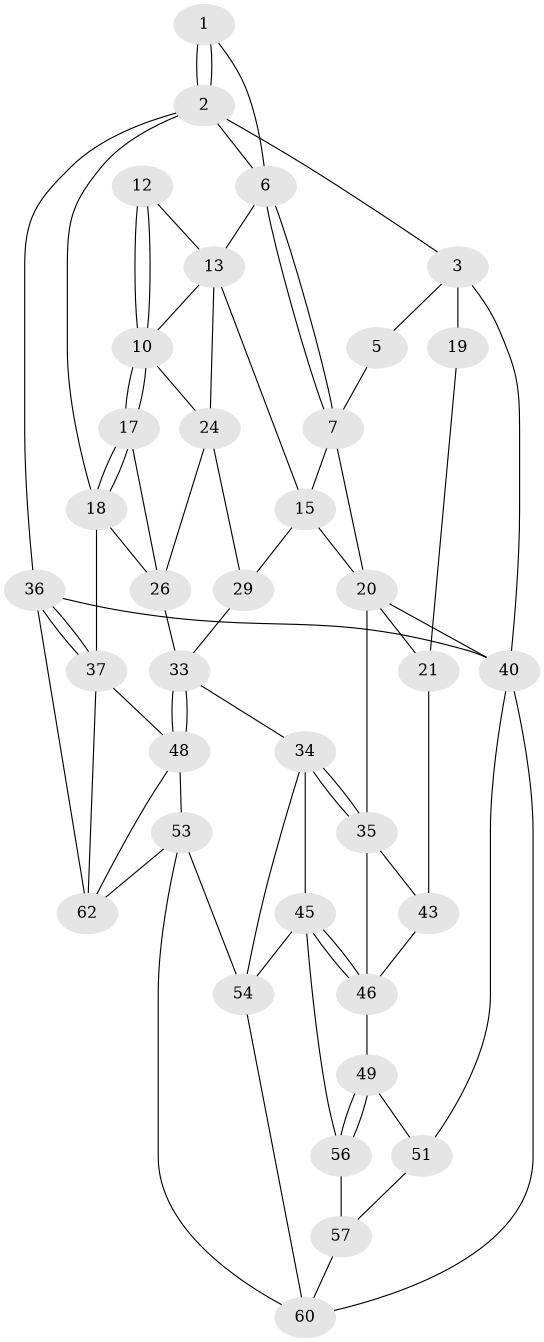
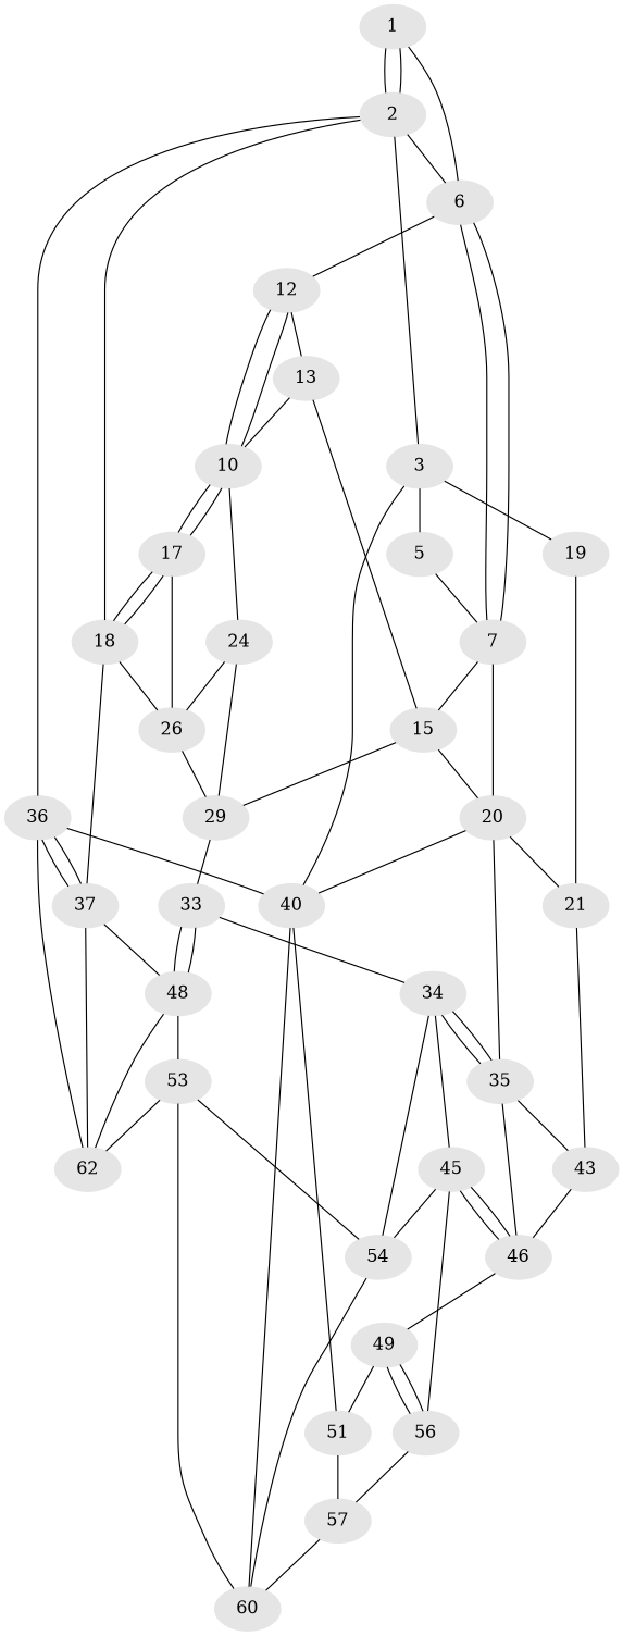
  graph {
    node [color=gray90 style=filled]
    2 [super="+11"]
    1
    6 [super="+10"]
    3 [super="+4"]
    18 [super="+30"]
    36
    7 [super="+8"]
    12
    5 [super="+9"]
    19 [super="+22"]
    40 [super="+41"]
    26 [super="+31"]
    37 [super="+38"]
    62 [super="+63"]
    21 [super="+39"]
    51
    60 [super="+61"]
    15 [super="+27"]
    20 [super="+28"]
    13 [super="+14"]
    n21 [label=10 super="+23"]
    29 [super="+32"]
    35 [super="+42"]
    24 [super="+25"]
    17
    33
    48 [super="+52"]
    43
    46 [super="+47"]
    34 [super="+44"]
    45 [super="+55"]
    54 [super="+59"]
    53 [super="+64"]
    56
    49 [super="+50"]
    57 [super="+58"]
    2 -- 6
    2 -- 3
    2 -- 18
    2 -- 36
    1 -- 2
    1 -- 2
    1 -- 6
    6 -- 7
    6 -- 7
-   6 -- 13
+   6 -- 12
    3 -- 5
    3 -- 19 [weight=2]
    3 -- 40
    18 -- 26
    18 -- 37
    36 -- 40
    36 -- 37
    36 -- 37
    36 -- 62
    7 -- 15
    7 -- 20
    12 -- 13
    12 -- n21
    12 -- n21
    5 -- 7
    19 -- 21
    40 -- 51
    40 -- 60
-   26 -- 33
+   26 -- 29
    37 -- 62
    37 -- 48
    21 -- 43
    51 -- 57
    15 -- 20
    15 -- 29
    20 -- 40
    20 -- 21
    20 -- 35
    13 -- 15
    13 -- n21
-   13 -- 24
    n21 -- 24
    n21 -- 17
    n21 -- 17
    29 -- 33
    35 -- 43
    35 -- 46
    24 -- 26
    24 -- 29
    17 -- 18
    17 -- 18
    17 -- 26
    33 -- 48
    33 -- 48
    33 -- 34
    48 -- 62
    48 -- 53
    43 -- 46
    46 -- 49
    34 -- 35
    34 -- 35
    34 -- 45
    34 -- 54
    45 -- 46
    45 -- 46
    45 -- 54
    45 -- 56
    54 -- 60
    53 -- 62
    53 -- 60
    53 -- 54
    56 -- 57
    49 -- 51
    49 -- 56
    49 -- 56
    57 -- 60
  }
